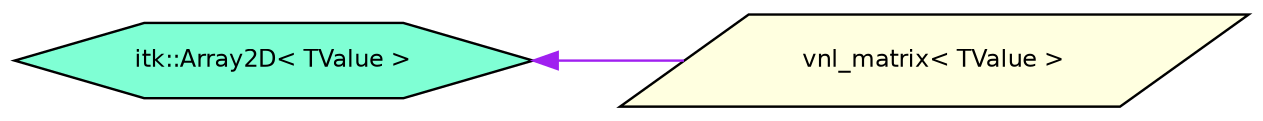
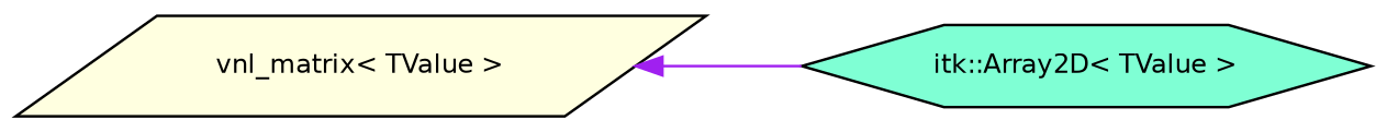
  digraph {
    rankdir=LR
    node [color=black fontname=Helvetica fontsize=10 style=filled]
    n1 [fillcolor=aquamarine fontcolor=black height=0.2 label="itk::Array2D\< TValue \>" shape=hexagon width=0.4]
    n2 [fillcolor=lightyellow height=0.2 label="vnl_matrix\< TValue \>" shape=parallelogram width=0.4]
-   n1 -> n2 [color=purple dir=back fontname=Helvetica fontsize=10 labelfontname=Helvetica labelfontsize=10 style=solid]
+   n2 -> n1 [color=purple dir=back fontname=Helvetica fontsize=10 labelfontname=Helvetica labelfontsize=10 style=solid]
  }
